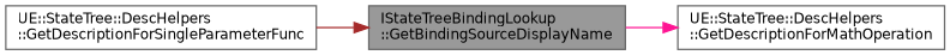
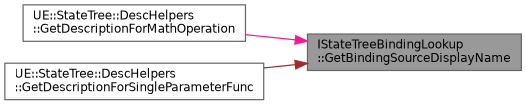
  digraph {
    rankdir=RL
    node [color=grey40 fillcolor=white fontname=Helvetica fontsize=10 shape=box style=filled]
    edge [dir=back fontname=Helvetica fontsize=10 labelfontname=Helvetica labelfontsize=10 style=solid]
    n1 [color=gray40 fillcolor=grey60 fontcolor=black height=0.2 label="IStateTreeBindingLookup\l::GetBindingSourceDisplayName" width=0.4]
    n2 [height=0.2 label="UE::StateTree::DescHelpers\l::GetDescriptionForMathOperation" width=0.4]
    n3 [height=0.2 label="UE::StateTree::DescHelpers\l::GetDescriptionForSingleParameterFunc" width=0.4]
-   n2 -> n1 [color=deeppink]
+   n1 -> n2 [color=deeppink]
    n1 -> n3 [color=brown]
  }
